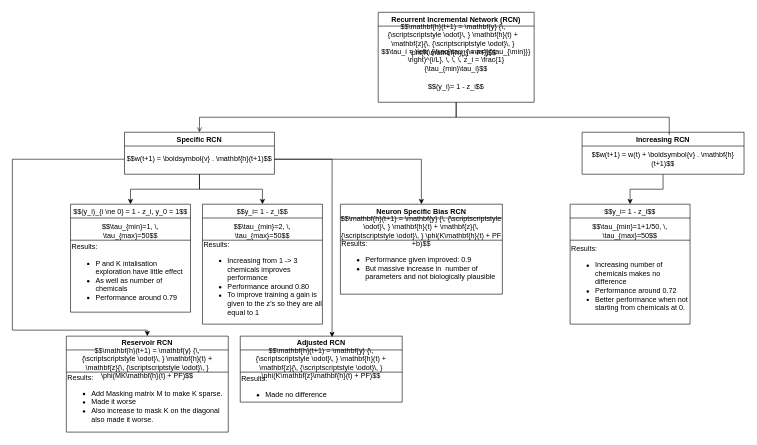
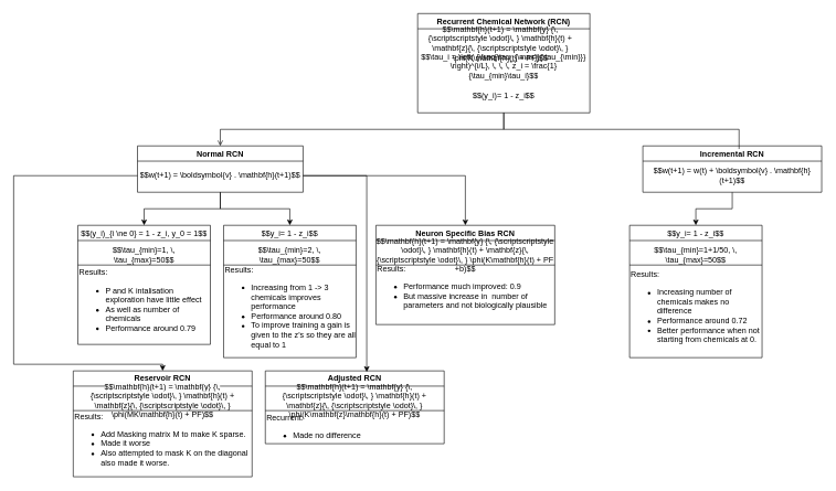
  <mxCell id="0" />
  <mxCell id="1" parent="0" />
  <mxCell id="2" style="edgeStyle=orthogonalEdgeStyle;rounded=0;orthogonalLoop=1;jettySize=auto;html=1;exitX=0.5;exitY=1;exitDx=0;exitDy=0;entryX=0.5;entryY=0;entryDx=0;entryDy=0;endArrow=open;" edge="1" parent="1" source="7" target="5"><mxGeometry relative="1" as="geometry"><mxPoint x="730" y="220" as="sourcePoint" /><mxPoint x="610" y="280" as="targetPoint" /></mxGeometry></mxCell>
  <mxCell id="3" style="edgeStyle=orthogonalEdgeStyle;rounded=0;orthogonalLoop=1;jettySize=auto;html=1;exitX=0.5;exitY=1;exitDx=0;exitDy=0;" edge="1" parent="1" source="5" target="11"><mxGeometry relative="1" as="geometry" /></mxCell>
  <mxCell id="4" style="edgeStyle=orthogonalEdgeStyle;rounded=0;orthogonalLoop=1;jettySize=auto;html=1;exitX=0.5;exitY=1;exitDx=0;exitDy=0;entryX=0.5;entryY=0;entryDx=0;entryDy=0;" edge="1" parent="1" source="5" target="15"><mxGeometry relative="1" as="geometry" /></mxCell>
- <mxCell id="5" value="Specific RCN" style="swimlane;whiteSpace=wrap;html=1;" vertex="1" parent="1"><mxGeometry x="207" y="220" width="250" height="70" as="geometry" /></mxCell>
+ <mxCell id="5" value="Normal RCN" style="swimlane;whiteSpace=wrap;html=1;" vertex="1" parent="1"><mxGeometry x="207" y="220" width="250" height="70" as="geometry" /></mxCell>
  <mxCell id="6" value="$$w(t+1) = \boldsymbol{v} . \mathbf{h}(t+1)$$" style="text;html=1;align=center;verticalAlign=middle;whiteSpace=wrap;rounded=0;" vertex="1" parent="5"><mxGeometry y="30" width="250" height="30" as="geometry" /></mxCell>
- <mxCell id="7" value="Recurrent Incremental Network (RCN)" style="swimlane;whiteSpace=wrap;html=1;" vertex="1" parent="1"><mxGeometry x="630" y="20" width="260" height="150" as="geometry" /></mxCell>
+ <mxCell id="7" value="Recurrent Chemical Network (RCN)" style="swimlane;whiteSpace=wrap;html=1;" vertex="1" parent="1"><mxGeometry x="630" y="20" width="260" height="150" as="geometry" /></mxCell>
  <mxCell id="8" value="$$\mathbf{h}(t+1) = \mathbf{y}&amp;nbsp;{\, {\scriptscriptstyle \odot}\, } \mathbf{h}(t) + \mathbf{z}{\, {\scriptscriptstyle \odot}\, } \phi(K\mathbf{h}(t) + PF)$$" style="text;html=1;align=center;verticalAlign=middle;whiteSpace=wrap;rounded=0;" vertex="1" parent="7"><mxGeometry y="30" width="250" height="30" as="geometry" /></mxCell>
  <mxCell id="9" value="&lt;span style=&quot;background-color: transparent; color: light-dark(rgb(0, 0, 0), rgb(255, 255, 255));&quot;&gt;$$\tau_i = \left( {\frac{\tau_{\max}}{\tau_{\min}}} \right)^{i/L}, \, \, \, z_i = \frac{1}{\tau_{min}\tau_i}$$&lt;/span&gt;" style="text;html=1;align=center;verticalAlign=middle;whiteSpace=wrap;rounded=0;" vertex="1" parent="7"><mxGeometry y="50" width="260" height="60" as="geometry" /></mxCell>
  <mxCell id="10" value="$$(y_i)= 1 - z_i$$" style="text;html=1;align=center;verticalAlign=middle;whiteSpace=wrap;rounded=0;" vertex="1" parent="7"><mxGeometry x="45" y="110" width="170" height="30" as="geometry" /></mxCell>
  <mxCell id="11" value="&lt;span style=&quot;font-weight: 400;&quot;&gt;$$(y_i)_{i \ne 0} = 1 - z_i, y_0 = 1$$&lt;/span&gt;" style="swimlane;whiteSpace=wrap;html=1;" vertex="1" parent="1"><mxGeometry x="117" y="340" width="200" height="180" as="geometry" /></mxCell>
  <mxCell id="12" value="$$\tau_{min}=1, \, \tau_{max}=50$$" style="text;html=1;align=center;verticalAlign=middle;whiteSpace=wrap;rounded=0;" vertex="1" parent="11"><mxGeometry x="30" y="30" width="140" height="30" as="geometry" /></mxCell>
  <mxCell id="13" value="Results:&lt;div&gt;&lt;ul&gt;&lt;li&gt;P and K intalisation exploration have little effect&lt;/li&gt;&lt;li&gt;As well as number of chemicals&lt;/li&gt;&lt;li&gt;Performance around 0.79&lt;/li&gt;&lt;/ul&gt;&lt;/div&gt;" style="text;html=1;align=left;verticalAlign=middle;whiteSpace=wrap;rounded=0;" vertex="1" parent="11"><mxGeometry y="60" width="200" height="120" as="geometry" /></mxCell>
  <mxCell id="14" value="" style="endArrow=none;html=1;rounded=0;exitX=0;exitY=0;exitDx=0;exitDy=0;entryX=1;entryY=0;entryDx=0;entryDy=0;" edge="1" parent="11" source="13" target="13"><mxGeometry width="50" height="50" relative="1" as="geometry"><mxPoint x="340" y="-60" as="sourcePoint" /><mxPoint x="390" y="-110" as="targetPoint" /></mxGeometry></mxCell>
  <mxCell id="15" value="&lt;span style=&quot;font-weight: 400;&quot;&gt;$$y_i= 1 - z_i$$&lt;/span&gt;" style="swimlane;whiteSpace=wrap;html=1;" vertex="1" parent="1"><mxGeometry x="337" y="340" width="200" height="200" as="geometry" /></mxCell>
  <mxCell id="16" value="$$\tau_{min}=2, \, \tau_{max}=50$$" style="text;html=1;align=center;verticalAlign=middle;whiteSpace=wrap;rounded=0;" vertex="1" parent="15"><mxGeometry x="30" y="30" width="140" height="30" as="geometry" /></mxCell>
  <mxCell id="17" value="Results:&lt;div&gt;&lt;ul&gt;&lt;li&gt;Increasing from 1 -&amp;gt; 3 chemicals improves performance&lt;/li&gt;&lt;li&gt;Performance around 0.80&lt;/li&gt;&lt;li&gt;To improve training a gain is given to the z's so they are all equal to 1&lt;/li&gt;&lt;/ul&gt;&lt;/div&gt;" style="text;html=1;align=left;verticalAlign=middle;whiteSpace=wrap;rounded=0;" vertex="1" parent="15"><mxGeometry y="60" width="200" height="140" as="geometry" /></mxCell>
  <mxCell id="18" value="" style="endArrow=none;html=1;rounded=0;exitX=0;exitY=0;exitDx=0;exitDy=0;entryX=1;entryY=0;entryDx=0;entryDy=0;" edge="1" parent="15" source="17" target="17"><mxGeometry width="50" height="50" relative="1" as="geometry"><mxPoint x="563" y="50" as="sourcePoint" /><mxPoint x="203" y="60" as="targetPoint" /></mxGeometry></mxCell>
  <mxCell id="19" value="Neuron Specific Bias RCN" style="swimlane;whiteSpace=wrap;html=1;" vertex="1" parent="1"><mxGeometry x="567" y="340" width="270" height="150" as="geometry" /></mxCell>
  <mxCell id="20" value="$$\mathbf{h}(t+1) = \mathbf{y}&amp;nbsp;{\, {\scriptscriptstyle \odot}\, } \mathbf{h}(t) + \mathbf{z}{\, {\scriptscriptstyle \odot}\, } \phi(K\mathbf{h}(t) + PF +b)$$" style="text;html=1;align=center;verticalAlign=middle;whiteSpace=wrap;rounded=0;" vertex="1" parent="19"><mxGeometry y="30" width="270" height="30" as="geometry" /></mxCell>
  <mxCell id="21" value="" style="endArrow=none;html=1;rounded=0;exitX=0;exitY=1;exitDx=0;exitDy=0;entryX=1;entryY=1;entryDx=0;entryDy=0;" edge="1" parent="19" source="20" target="20"><mxGeometry width="50" height="50" relative="1" as="geometry"><mxPoint x="-110" y="-60" as="sourcePoint" /><mxPoint x="-60" y="-110" as="targetPoint" /></mxGeometry></mxCell>
- <mxCell id="22" value="Results:&lt;div&gt;&lt;ul&gt;&lt;li&gt;Performance given improved: 0.9&lt;/li&gt;&lt;li&gt;But massive increase in&amp;nbsp; number of parameters and not biologically plausible&lt;/li&gt;&lt;/ul&gt;&lt;/div&gt;" style="text;html=1;align=left;verticalAlign=middle;whiteSpace=wrap;rounded=0;" vertex="1" parent="19"><mxGeometry y="60" width="270" height="80" as="geometry" /></mxCell>
+ <mxCell id="22" value="Results:&lt;div&gt;&lt;ul&gt;&lt;li&gt;Performance much improved: 0.9&lt;/li&gt;&lt;li&gt;But massive increase in&amp;nbsp; number of parameters and not biologically plausible&lt;/li&gt;&lt;/ul&gt;&lt;/div&gt;" style="text;html=1;align=left;verticalAlign=middle;whiteSpace=wrap;rounded=0;" vertex="1" parent="19"><mxGeometry y="60" width="270" height="80" as="geometry" /></mxCell>
  <mxCell id="23" style="edgeStyle=orthogonalEdgeStyle;rounded=0;orthogonalLoop=1;jettySize=auto;html=1;exitX=1;exitY=0.5;exitDx=0;exitDy=0;entryX=0.5;entryY=0;entryDx=0;entryDy=0;" edge="1" parent="1" source="6" target="19"><mxGeometry relative="1" as="geometry" /></mxCell>
  <mxCell id="24" value="Reservoir RCN" style="swimlane;whiteSpace=wrap;html=1;" vertex="1" parent="1"><mxGeometry x="110" y="560" width="270" height="160" as="geometry" /></mxCell>
  <mxCell id="25" value="&lt;br&gt;&lt;span style=&quot;color: rgb(0, 0, 0); font-family: Helvetica; font-size: 12px; font-style: normal; font-variant-ligatures: normal; font-variant-caps: normal; font-weight: 400; letter-spacing: normal; orphans: 2; text-align: center; text-indent: 0px; text-transform: none; widows: 2; word-spacing: 0px; -webkit-text-stroke-width: 0px; white-space: normal; background-color: rgb(251, 251, 251); text-decoration-thickness: initial; text-decoration-style: initial; text-decoration-color: initial; float: none; display: inline !important;&quot;&gt;$$\mathbf{h}(t+1) = \mathbf{y}&amp;nbsp;{\, {\scriptscriptstyle \odot}\, } \mathbf{h}(t) + \mathbf{z}{\, {\scriptscriptstyle \odot}\, } \phi(MK\mathbf{h}(t) + PF)$$&lt;/span&gt;&lt;div&gt;&lt;br/&gt;&lt;/div&gt;" style="text;html=1;align=center;verticalAlign=middle;whiteSpace=wrap;rounded=0;" vertex="1" parent="24"><mxGeometry x="5" y="25" width="260" height="40" as="geometry" /></mxCell>
- <mxCell id="26" value="Results:&lt;div&gt;&lt;ul&gt;&lt;li&gt;Add Masking matrix M to make K sparse.&lt;/li&gt;&lt;li&gt;Made it worse&lt;/li&gt;&lt;li&gt;Also increase to mask K on the diagonal also made it worse.&lt;/li&gt;&lt;/ul&gt;&lt;/div&gt;" style="text;html=1;align=left;verticalAlign=middle;whiteSpace=wrap;rounded=0;" vertex="1" parent="24"><mxGeometry y="60" width="270" height="100" as="geometry" /></mxCell>
+ <mxCell id="26" value="Results:&lt;div&gt;&lt;ul&gt;&lt;li&gt;Add Masking matrix M to make K sparse.&lt;/li&gt;&lt;li&gt;Made it worse&lt;/li&gt;&lt;li&gt;Also attempted to mask K on the diagonal also made it worse.&lt;/li&gt;&lt;/ul&gt;&lt;/div&gt;" style="text;html=1;align=left;verticalAlign=middle;whiteSpace=wrap;rounded=0;" vertex="1" parent="24"><mxGeometry y="60" width="270" height="100" as="geometry" /></mxCell>
  <mxCell id="27" value="" style="endArrow=none;html=1;rounded=0;" edge="1" parent="1"><mxGeometry width="50" height="50" relative="1" as="geometry"><mxPoint x="380" y="620" as="sourcePoint" /><mxPoint x="110" y="620" as="targetPoint" /></mxGeometry></mxCell>
  <mxCell id="28" style="edgeStyle=orthogonalEdgeStyle;rounded=0;orthogonalLoop=1;jettySize=auto;html=1;exitX=0;exitY=0.5;exitDx=0;exitDy=0;entryX=0.5;entryY=0;entryDx=0;entryDy=0;" edge="1" parent="1" source="6" target="24"><mxGeometry relative="1" as="geometry"><mxPoint x="80" y="570" as="targetPoint" /><Array as="points"><mxPoint x="20" y="265" /><mxPoint x="20" y="550" /></Array></mxGeometry></mxCell>
  <mxCell id="29" value="Adjusted RCN" style="swimlane;whiteSpace=wrap;html=1;" vertex="1" parent="1"><mxGeometry x="400" y="560" width="270" height="110" as="geometry" /></mxCell>
  <mxCell id="30" value="$$\mathbf{h}(t+1) = \mathbf{y}&amp;nbsp;{\, {\scriptscriptstyle \odot}\, } \mathbf{h}(t) + \mathbf{z}{\, {\scriptscriptstyle \odot}\, } \phi(K\mathbf{z}\mathbf{h}(t) + PF)$$" style="text;html=1;align=center;verticalAlign=middle;whiteSpace=wrap;rounded=0;" vertex="1" parent="29"><mxGeometry x="10" y="30" width="250" height="30" as="geometry" /></mxCell>
- <mxCell id="31" value="Results:&lt;div&gt;&lt;ul&gt;&lt;li&gt;Made no difference&lt;/li&gt;&lt;/ul&gt;&lt;/div&gt;" style="text;html=1;align=left;verticalAlign=middle;whiteSpace=wrap;rounded=0;" vertex="1" parent="29"><mxGeometry y="60" width="270" height="60" as="geometry" /></mxCell>
+ <mxCell id="31" value="Recurrent:&lt;div&gt;&lt;ul&gt;&lt;li&gt;Made no difference&lt;/li&gt;&lt;/ul&gt;&lt;/div&gt;" style="text;html=1;align=left;verticalAlign=middle;whiteSpace=wrap;rounded=0;" vertex="1" parent="29"><mxGeometry y="60" width="270" height="60" as="geometry" /></mxCell>
  <mxCell id="32" value="" style="endArrow=none;html=1;rounded=0;" edge="1" parent="1"><mxGeometry width="50" height="50" relative="1" as="geometry"><mxPoint x="670" y="620" as="sourcePoint" /><mxPoint x="400" y="620" as="targetPoint" /></mxGeometry></mxCell>
  <mxCell id="33" style="edgeStyle=orthogonalEdgeStyle;rounded=0;orthogonalLoop=1;jettySize=auto;html=1;exitX=1;exitY=0.5;exitDx=0;exitDy=0;entryX=0.567;entryY=0.015;entryDx=0;entryDy=0;entryPerimeter=0;" edge="1" parent="1" source="6" target="29"><mxGeometry relative="1" as="geometry" /></mxCell>
  <mxCell id="34" style="edgeStyle=orthogonalEdgeStyle;rounded=0;orthogonalLoop=1;jettySize=auto;html=1;exitX=0.5;exitY=1;exitDx=0;exitDy=0;entryX=0.5;entryY=0;entryDx=0;entryDy=0;" edge="1" parent="1" source="35" target="38"><mxGeometry relative="1" as="geometry" /></mxCell>
- <mxCell id="35" value="Increasing RCN" style="swimlane;whiteSpace=wrap;html=1;" vertex="1" parent="1"><mxGeometry x="970" y="220" width="270" height="70" as="geometry" /></mxCell>
+ <mxCell id="35" value="Incremental RCN" style="swimlane;whiteSpace=wrap;html=1;" vertex="1" parent="1"><mxGeometry x="970" y="220" width="270" height="70" as="geometry" /></mxCell>
  <mxCell id="36" value="$$w(t+1) = w(t) + \boldsymbol{v} . \mathbf{h}(t+1)$$" style="text;html=1;align=center;verticalAlign=middle;whiteSpace=wrap;rounded=0;" vertex="1" parent="35"><mxGeometry x="10" y="30" width="250" height="30" as="geometry" /></mxCell>
  <mxCell id="37" style="edgeStyle=orthogonalEdgeStyle;rounded=0;orthogonalLoop=1;jettySize=auto;html=1;exitX=0.5;exitY=1;exitDx=0;exitDy=0;entryX=0.538;entryY=0.068;entryDx=0;entryDy=0;entryPerimeter=0;endArrow=none;" edge="1" parent="1" source="7" target="35"><mxGeometry relative="1" as="geometry" /></mxCell>
  <mxCell id="38" value="&lt;span style=&quot;font-weight: 400;&quot;&gt;$$y_i= 1 - z_i$$&lt;/span&gt;" style="swimlane;whiteSpace=wrap;html=1;" vertex="1" parent="1"><mxGeometry x="950" y="340" width="200" height="200" as="geometry" /></mxCell>
  <mxCell id="39" value="$$\tau_{min}=1+1/50, \, \tau_{max}=50$$" style="text;html=1;align=center;verticalAlign=middle;whiteSpace=wrap;rounded=0;" vertex="1" parent="38"><mxGeometry x="30" y="30" width="140" height="30" as="geometry" /></mxCell>
  <mxCell id="40" value="Results:&lt;div&gt;&lt;ul&gt;&lt;li&gt;Increasing number of chemicals makes no difference&lt;/li&gt;&lt;li&gt;Performance around 0.72&lt;/li&gt;&lt;li&gt;Better performance when not starting from chemicals at 0.&lt;/li&gt;&lt;/ul&gt;&lt;/div&gt;" style="text;html=1;align=left;verticalAlign=middle;whiteSpace=wrap;rounded=0;" vertex="1" parent="38"><mxGeometry y="60" width="200" height="140" as="geometry" /></mxCell>
  <mxCell id="41" value="" style="endArrow=none;html=1;rounded=0;exitX=0;exitY=0;exitDx=0;exitDy=0;entryX=1;entryY=0;entryDx=0;entryDy=0;" edge="1" parent="38" source="40" target="40"><mxGeometry width="50" height="50" relative="1" as="geometry"><mxPoint x="563" y="50" as="sourcePoint" /><mxPoint x="203" y="60" as="targetPoint" /></mxGeometry></mxCell>
